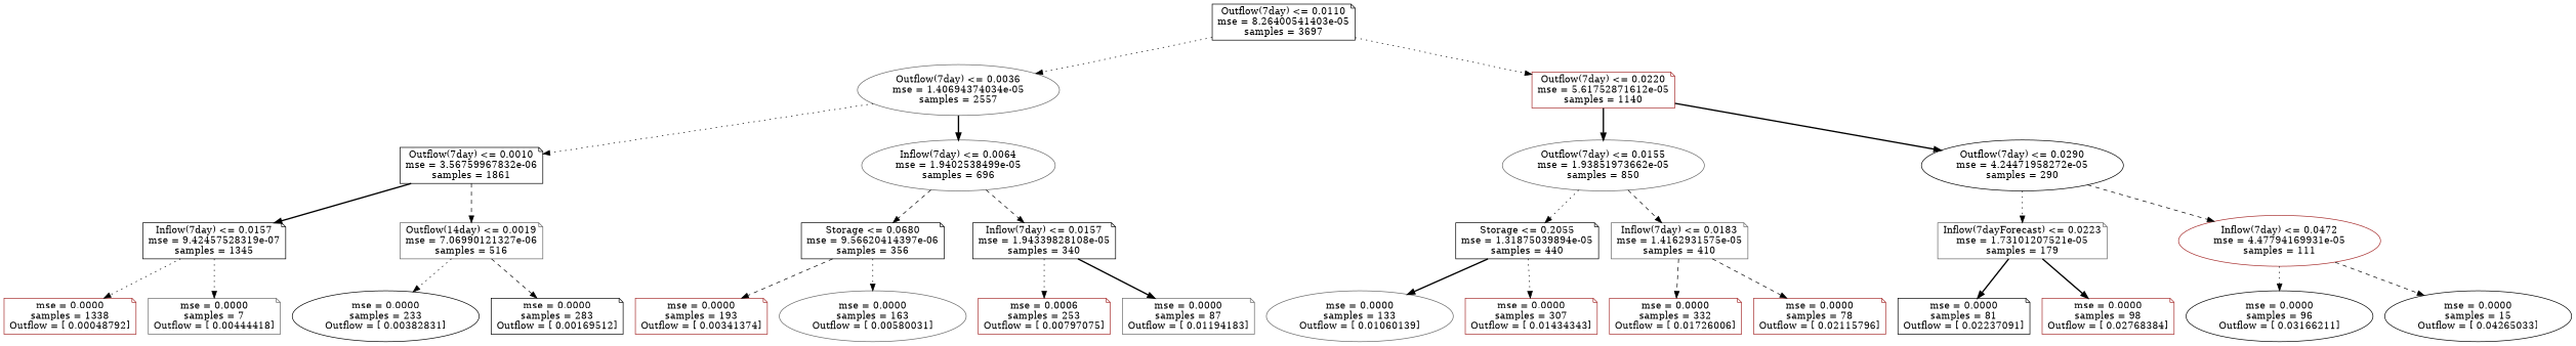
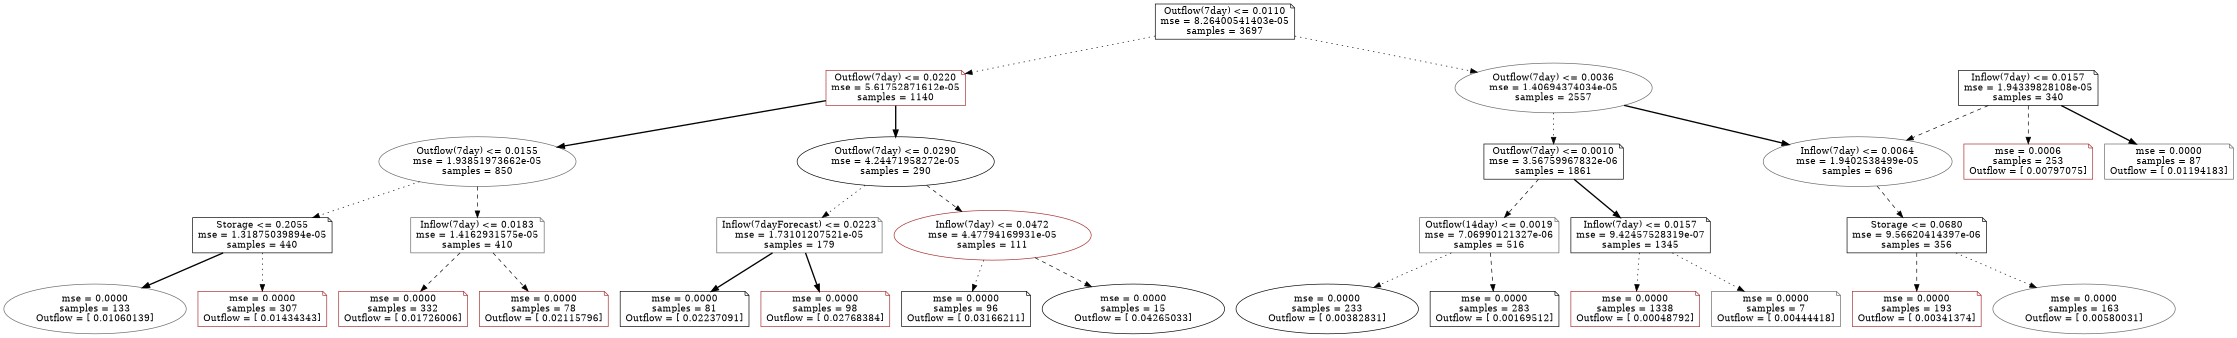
  digraph {
    node [color=black shape=note]
    edge [style=dotted]
    n1 [label="Outflow(7day) <= 0.0110\nmse = 8.26400541403e-05\nsamples = 3697"]
    n2 [color=gray40 label="Outflow(7day) <= 0.0036\nmse = 1.40694374034e-05\nsamples = 2557" shape=ellipse]
    n3 [color=brown label="Outflow(7day) <= 0.0220\nmse = 5.61752871612e-05\nsamples = 1140"]
    n4 [label="Outflow(7day) <= 0.0010\nmse = 3.56759967832e-06\nsamples = 1861"]
    n5 [color=gray40 label="Inflow(7day) <= 0.0064\nmse = 1.9402538499e-05\nsamples = 696" shape=ellipse]
    n6 [color=gray40 label="Outflow(7day) <= 0.0155\nmse = 1.93851973662e-05\nsamples = 850" shape=ellipse]
    n7 [label="Outflow(7day) <= 0.0290\nmse = 4.24471958272e-05\nsamples = 290" shape=ellipse]
    n8 [label="Inflow(7day) <= 0.0157\nmse = 9.42457528319e-07\nsamples = 1345"]
    n9 [color=gray40 label="Outflow(14day) <= 0.0019\nmse = 7.06990121327e-06\nsamples = 516"]
    n10 [label="Storage <= 0.0680\nmse = 9.56620414397e-06\nsamples = 356"]
    n11 [label="Inflow(7day) <= 0.0157\nmse = 1.94339828108e-05\nsamples = 340"]
    n12 [color=brown label="mse = 0.0000\nsamples = 1338\nOutflow = [ 0.00048792]"]
    n13 [color=gray40 label="mse = 0.0000\nsamples = 7\nOutflow = [ 0.00444418]"]
    n14 [label="mse = 0.0000\nsamples = 233\nOutflow = [ 0.00382831]" shape=ellipse]
    n15 [label="mse = 0.0000\nsamples = 283\nOutflow = [ 0.00169512]"]
    n16 [color=brown label="mse = 0.0000\nsamples = 193\nOutflow = [ 0.00341374]"]
    n17 [color=gray40 label="mse = 0.0000\nsamples = 163\nOutflow = [ 0.00580031]" shape=ellipse]
    n18 [color=brown label="mse = 0.0006\nsamples = 253\nOutflow = [ 0.00797075]"]
    n19 [color=gray40 label="mse = 0.0000\nsamples = 87\nOutflow = [ 0.01194183]"]
    n20 [label="Storage <= 0.2055\nmse = 1.31875039894e-05\nsamples = 440"]
    n21 [color=gray40 label="Inflow(7day) <= 0.0183\nmse = 1.4162931575e-05\nsamples = 410"]
    n22 [color=gray40 label="Inflow(7dayForecast) <= 0.0223\nmse = 1.73101207521e-05\nsamples = 179"]
    n23 [color=brown label="Inflow(7day) <= 0.0472\nmse = 4.47794169931e-05\nsamples = 111" shape=ellipse]
    n24 [color=gray40 label="mse = 0.0000\nsamples = 133\nOutflow = [ 0.01060139]" shape=ellipse]
    n25 [color=brown label="mse = 0.0000\nsamples = 307\nOutflow = [ 0.01434343]"]
    n26 [color=brown label="mse = 0.0000\nsamples = 332\nOutflow = [ 0.01726006]"]
    n27 [color=brown label="mse = 0.0000\nsamples = 78\nOutflow = [ 0.02115796]"]
    n28 [label="mse = 0.0000\nsamples = 81\nOutflow = [ 0.02237091]"]
    n29 [color=brown label="mse = 0.0000\nsamples = 98\nOutflow = [ 0.02768384]"]
-   n30 [label="mse = 0.0000\nsamples = 96\nOutflow = [ 0.03166211]" shape=ellipse]
+   n30 [label="mse = 0.0000\nsamples = 96\nOutflow = [ 0.03166211]"]
    n31 [label="mse = 0.0000\nsamples = 15\nOutflow = [ 0.04265033]" shape=ellipse]
    n1 -> n2
    n1 -> n3
    n2 -> n4
    n2 -> n5 [style=bold]
    n3 -> n6 [style=bold]
    n3 -> n7 [style=bold]
    n4 -> n8 [style=bold]
    n4 -> n9 [style=dashed]
    n5 -> n10 [style=dashed]
-   n5 -> n11 [style=dashed]
+   n11 -> n5 [style=dashed]
    n6 -> n20
    n6 -> n21 [style=dashed]
    n7 -> n22
    n7 -> n23 [style=dashed]
    n8 -> n12
    n8 -> n13
    n9 -> n14
    n9 -> n15 [style=dashed]
    n10 -> n16 [style=dashed]
    n10 -> n17
-   n11 -> n18
+   n11 -> n18 [style=dashed]
    n11 -> n19 [style=bold]
    n20 -> n24 [style=bold]
    n20 -> n25
    n21 -> n26 [style=dashed]
    n21 -> n27 [style=dashed]
    n22 -> n28 [style=bold]
    n22 -> n29 [style=bold]
    n23 -> n30
    n23 -> n31 [style=dashed]
  }
